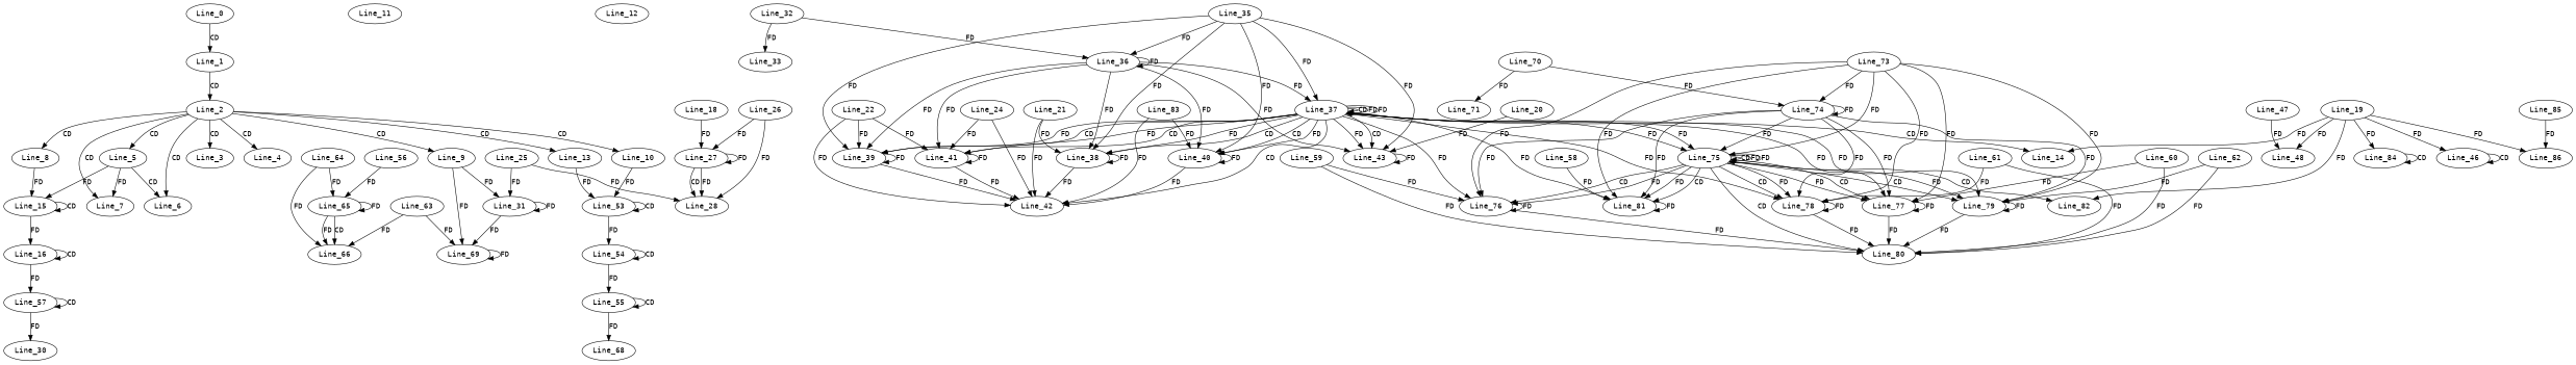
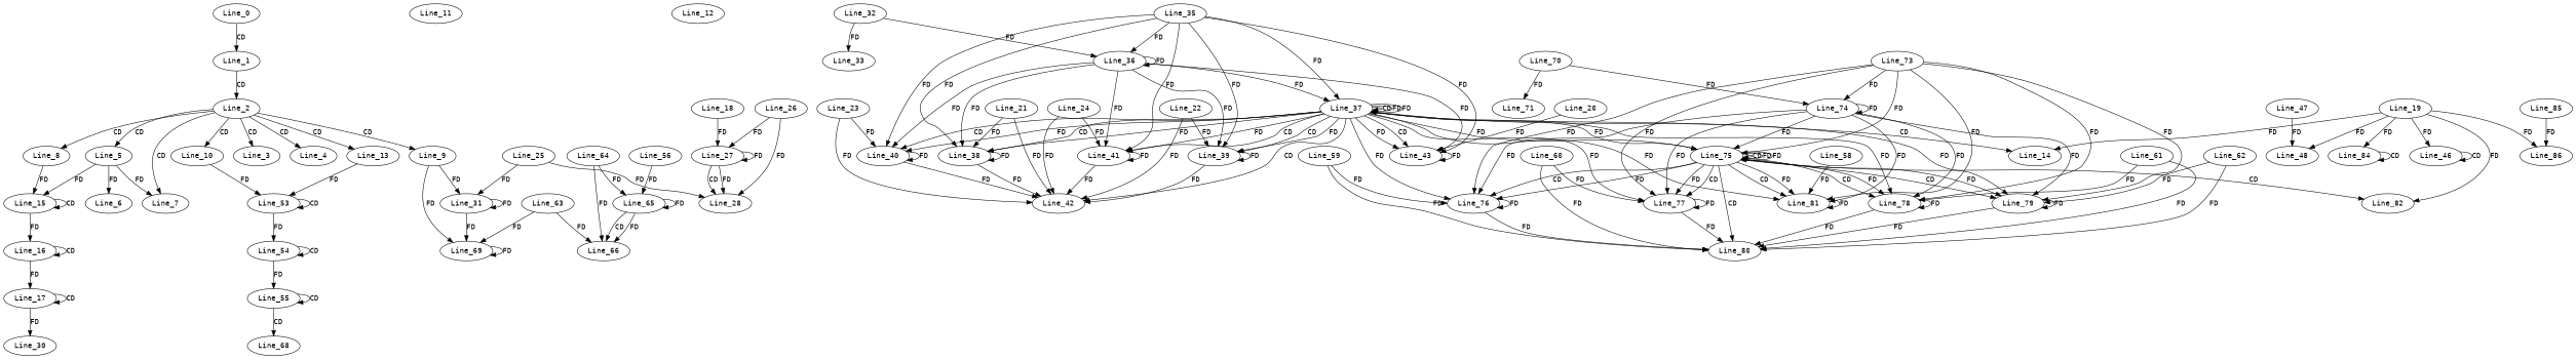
  digraph {
    fontname="DejaVu Sans Mono"
    node [fontname="DejaVu Sans Mono"]
    edge [fontname="DejaVu Sans Mono"]
    Line_0
    Line_1
    Line_2
    Line_3
    Line_4
    Line_5
    Line_6
    Line_7
    Line_8
    Line_9
    Line_10
    Line_13
    Line_15
    Line_31
    Line_69
    Line_53
    Line_16
    Line_54
    Line_11
    Line_12
-   Line_17 [label=Line_57]
+   Line_17
    Line_30
    Line_27
    Line_28
    Line_26
    Line_18
    Line_25
    Line_32
    Line_33
    Line_36
    Line_37
    Line_38
    Line_39
    Line_40
    Line_41
    Line_43
    Line_35
    Line_42
    n39 [label=Line_14]
    Line_75
    Line_76
    Line_77
    Line_78
    Line_79
    Line_81
    Line_82
    Line_80
    Line_21
    Line_22
-   Line_23 [label=Line_83]
+   Line_23
    Line_24
    Line_20
    Line_19
    Line_46
    Line_48
    Line_84
    Line_86
    Line_47
    Line_55
    Line_68
    Line_65
    Line_66
    Line_64
    Line_56
    Line_63
    Line_70
    Line_71
    Line_74
    Line_73
    Line_59
    Line_60
    Line_61
    Line_62
    Line_58
    Line_85
    Line_0 -> Line_1 [label=CD]
    Line_1 -> Line_2 [label=CD]
    Line_2 -> Line_3 [label=CD]
    Line_2 -> Line_4 [label=CD]
    Line_2 -> Line_5 [label=CD]
-   Line_2 -> Line_6 [label=CD]
    Line_2 -> Line_7 [label=CD]
    Line_2 -> Line_8 [label=CD]
    Line_2 -> Line_9 [label=CD]
    Line_2 -> Line_10 [label=CD]
    Line_2 -> Line_13 [label=CD]
-   Line_5 -> Line_6 [label=CD]
+   Line_5 -> Line_6 [label=FD]
    Line_5 -> Line_7 [label=FD]
    Line_5 -> Line_15 [label=FD]
    Line_8 -> Line_15 [label=FD]
    Line_9 -> Line_31 [label=FD]
    Line_9 -> Line_69 [label=FD]
    Line_10 -> Line_53 [label=FD]
    Line_13 -> Line_53 [label=FD]
    Line_15 -> Line_15 [label=CD]
    Line_15 -> Line_16 [label=FD]
    Line_31 -> Line_31 [label=FD]
    Line_31 -> Line_69 [label=FD]
    Line_69 -> Line_69 [label=FD]
    Line_53 -> Line_53 [label=CD]
    Line_53 -> Line_54 [label=FD]
    Line_16 -> Line_16 [label=CD]
    Line_16 -> Line_17 [label=FD]
    Line_54 -> Line_54 [label=CD]
    Line_54 -> Line_55 [label=FD]
    Line_17 -> Line_17 [label=CD]
    Line_17 -> Line_30 [label=FD]
    Line_27 -> Line_27 [label=FD]
    Line_27 -> Line_28 [label=CD]
    Line_27 -> Line_28 [label=FD]
    Line_26 -> Line_27 [label=FD]
    Line_26 -> Line_28 [label=FD]
    Line_18 -> Line_27 [label=FD]
    Line_25 -> Line_31 [label=FD]
    Line_25 -> Line_28 [label=FD]
    Line_32 -> Line_33 [label=FD]
    Line_32 -> Line_36 [label=FD]
    Line_36 -> Line_36 [label=FD]
    Line_36 -> Line_37 [label=FD]
    Line_36 -> Line_38 [label=FD]
    Line_36 -> Line_39 [label=FD]
    Line_36 -> Line_40 [label=FD]
    Line_36 -> Line_41 [label=FD]
    Line_36 -> Line_43 [label=FD]
    Line_37 -> Line_37 [label=CD]
    Line_37 -> Line_37 [label=FD]
    Line_37 -> Line_37 [label=FD]
    Line_37 -> Line_38 [label=CD]
    Line_37 -> Line_38 [label=FD]
    Line_37 -> Line_39 [label=CD]
    Line_37 -> Line_39 [label=FD]
    Line_37 -> Line_40 [label=CD]
    Line_37 -> Line_40 [label=FD]
    Line_37 -> Line_41 [label=CD]
    Line_37 -> Line_41 [label=FD]
    Line_37 -> Line_43 [label=CD]
    Line_37 -> Line_43 [label=FD]
    Line_37 -> Line_42 [label=CD]
    Line_37 -> n39 [label=CD]
    Line_37 -> Line_75 [label=FD]
    Line_37 -> Line_75 [label=FD]
    Line_37 -> Line_76 [label=FD]
    Line_37 -> Line_77 [label=FD]
    Line_37 -> Line_78 [label=FD]
    Line_37 -> Line_79 [label=FD]
    Line_37 -> Line_81 [label=FD]
    Line_38 -> Line_38 [label=FD]
    Line_38 -> Line_42 [label=FD]
    Line_39 -> Line_39 [label=FD]
    Line_39 -> Line_42 [label=FD]
    Line_40 -> Line_40 [label=FD]
    Line_40 -> Line_42 [label=FD]
    Line_41 -> Line_41 [label=FD]
    Line_41 -> Line_42 [label=FD]
    Line_43 -> Line_43 [label=FD]
    Line_35 -> Line_36 [label=FD]
    Line_35 -> Line_37 [label=FD]
    Line_35 -> Line_38 [label=FD]
    Line_35 -> Line_39 [label=FD]
    Line_35 -> Line_40 [label=FD]
-   Line_22 -> Line_41 [label=FD]
+   Line_35 -> Line_41 [label=FD]
    Line_35 -> Line_43 [label=FD]
    Line_75 -> Line_75 [label=CD]
    Line_75 -> Line_75 [label=FD]
    Line_75 -> Line_75 [label=FD]
    Line_75 -> Line_76 [label=CD]
    Line_75 -> Line_76 [label=FD]
    Line_75 -> Line_77 [label=CD]
    Line_75 -> Line_77 [label=FD]
    Line_75 -> Line_78 [label=CD]
    Line_75 -> Line_78 [label=FD]
    Line_75 -> Line_79 [label=CD]
    Line_75 -> Line_79 [label=FD]
    Line_75 -> Line_81 [label=CD]
    Line_75 -> Line_81 [label=FD]
    Line_75 -> Line_82 [label=CD]
    Line_75 -> Line_80 [label=CD]
    Line_76 -> Line_76 [label=FD]
    Line_76 -> Line_80 [label=FD]
    Line_77 -> Line_77 [label=FD]
    Line_77 -> Line_80 [label=FD]
    Line_78 -> Line_78 [label=FD]
    Line_78 -> Line_80 [label=FD]
    Line_79 -> Line_79 [label=FD]
    Line_79 -> Line_80 [label=FD]
    Line_81 -> Line_81 [label=FD]
    Line_21 -> Line_38 [label=FD]
    Line_21 -> Line_42 [label=FD]
    Line_22 -> Line_39 [label=FD]
    Line_22 -> Line_42 [label=FD]
    Line_23 -> Line_40 [label=FD]
    Line_23 -> Line_42 [label=FD]
    Line_24 -> Line_41 [label=FD]
    Line_24 -> Line_42 [label=FD]
    Line_20 -> Line_43 [label=FD]
    Line_19 -> n39 [label=FD]
    Line_19 -> Line_82 [label=FD]
    Line_19 -> Line_46 [label=FD]
    Line_19 -> Line_48 [label=FD]
    Line_19 -> Line_84 [label=FD]
    Line_19 -> Line_86 [label=FD]
    Line_46 -> Line_46 [label=CD]
    Line_84 -> Line_84 [label=CD]
    Line_47 -> Line_48 [label=FD]
    Line_55 -> Line_55 [label=CD]
-   Line_55 -> Line_68 [label=FD]
+   Line_55 -> Line_68 [label=CD]
    Line_65 -> Line_65 [label=FD]
    Line_65 -> Line_66 [label=CD]
    Line_65 -> Line_66 [label=FD]
    Line_64 -> Line_65 [label=FD]
    Line_64 -> Line_66 [label=FD]
    Line_56 -> Line_65 [label=FD]
    Line_63 -> Line_69 [label=FD]
    Line_63 -> Line_66 [label=FD]
    Line_70 -> Line_71 [label=FD]
    Line_70 -> Line_74 [label=FD]
    Line_74 -> Line_75 [label=FD]
    Line_74 -> Line_76 [label=FD]
    Line_74 -> Line_77 [label=FD]
    Line_74 -> Line_78 [label=FD]
    Line_74 -> Line_79 [label=FD]
    Line_74 -> Line_81 [label=FD]
    Line_74 -> Line_74 [label=FD]
    Line_73 -> Line_75 [label=FD]
    Line_73 -> Line_76 [label=FD]
    Line_73 -> Line_77 [label=FD]
    Line_73 -> Line_78 [label=FD]
    Line_73 -> Line_79 [label=FD]
    Line_73 -> Line_81 [label=FD]
    Line_73 -> Line_74 [label=FD]
    Line_59 -> Line_76 [label=FD]
    Line_59 -> Line_80 [label=FD]
    Line_60 -> Line_77 [label=FD]
    Line_60 -> Line_80 [label=FD]
    Line_61 -> Line_78 [label=FD]
    Line_61 -> Line_80 [label=FD]
    Line_62 -> Line_79 [label=FD]
    Line_62 -> Line_80 [label=FD]
    Line_58 -> Line_81 [label=FD]
    Line_85 -> Line_86 [label=FD]
  }
